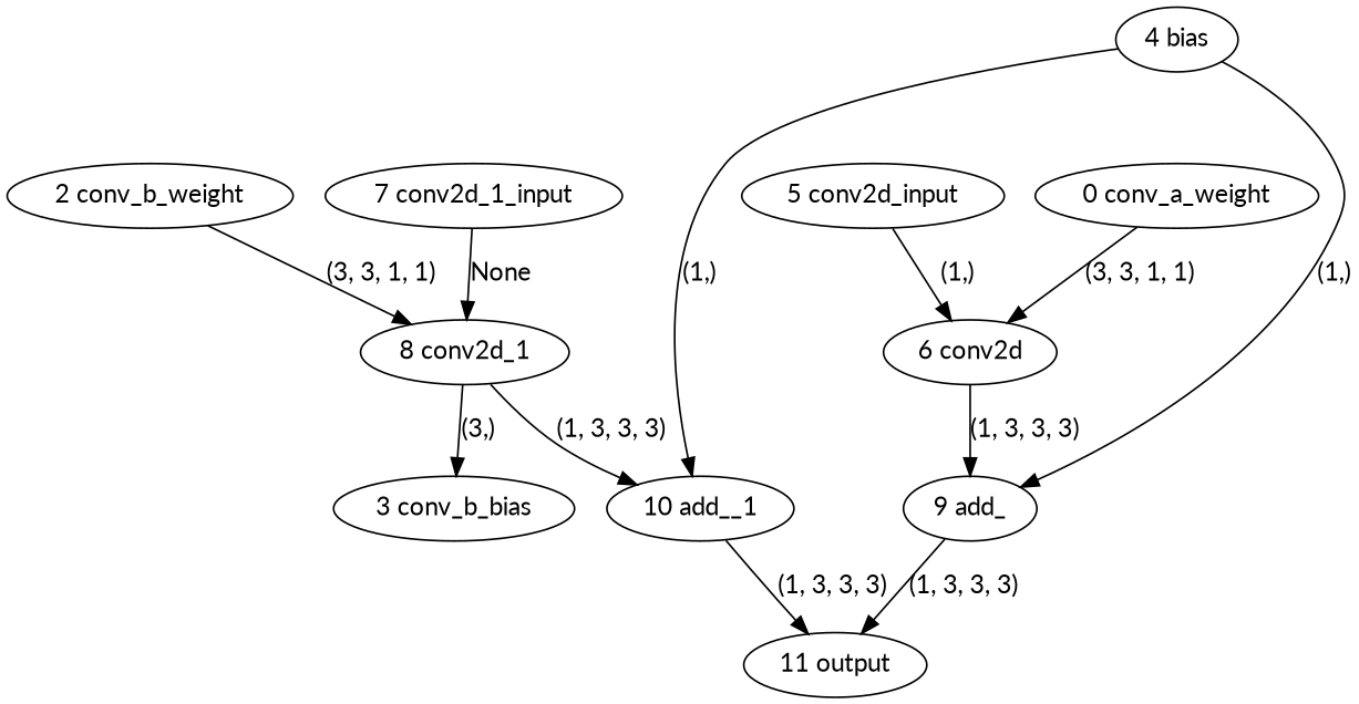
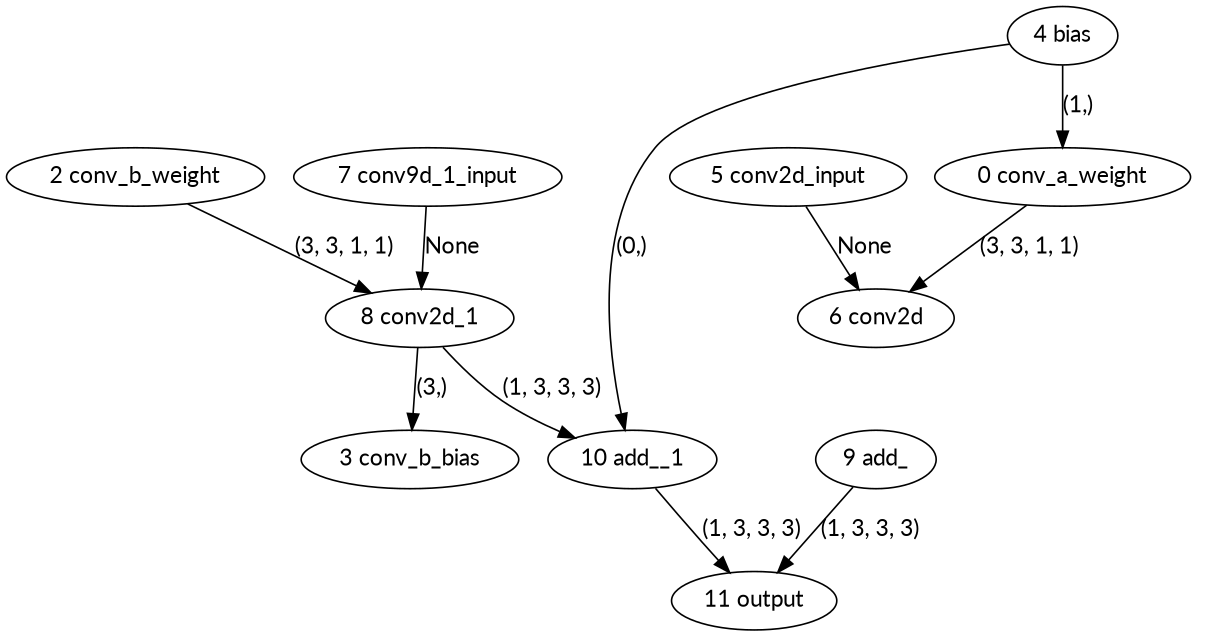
  strict digraph {
    fontname=Lato
    node [fontname=Lato type=get_attr]
    edge [fontname=Lato style=solid]
    "6 conv2d" [type=conv2d]
    "0 conv_a_weight"
    "9 add_" [type=add_]
    "8 conv2d_1" [type=conv2d]
    "2 conv_b_weight"
    "3 conv_b_bias"
    "10 add__1" [type=add_]
    "4 bias"
    "11 output" [type=output]
    "5 conv2d_input" [type=input]
-   "7 conv2d_1_input" [type=input]
-   "6 conv2d" -> "9 add_" [label="(1, 3, 3, 3)"]
+   "7 conv2d_1_input" [type=input label="7 conv9d_1_input"]
    "0 conv_a_weight" -> "6 conv2d" [label="(3, 3, 1, 1)"]
    "9 add_" -> "11 output" [label="(1, 3, 3, 3)"]
    "8 conv2d_1" -> "3 conv_b_bias" [label="(3,)"]
    "8 conv2d_1" -> "10 add__1" [label="(1, 3, 3, 3)"]
    "2 conv_b_weight" -> "8 conv2d_1" [label="(3, 3, 1, 1)"]
    "10 add__1" -> "11 output" [label="(1, 3, 3, 3)"]
-   "4 bias" -> "9 add_" [label="(1,)"]
-   "4 bias" -> "10 add__1" [label="(1,)"]
-   "5 conv2d_input" -> "6 conv2d" [label="(1,)"]
+   "4 bias" -> "0 conv_a_weight" [label="(1,)"]
+   "4 bias" -> "10 add__1" [label="(0,)"]
+   "5 conv2d_input" -> "6 conv2d" [label=None]
    "7 conv2d_1_input" -> "8 conv2d_1" [label=None]
  }
